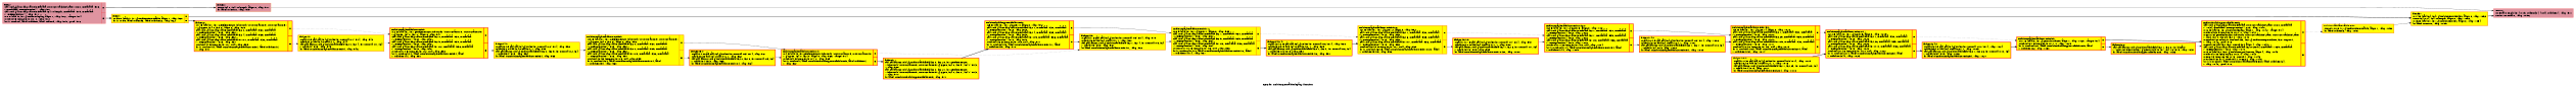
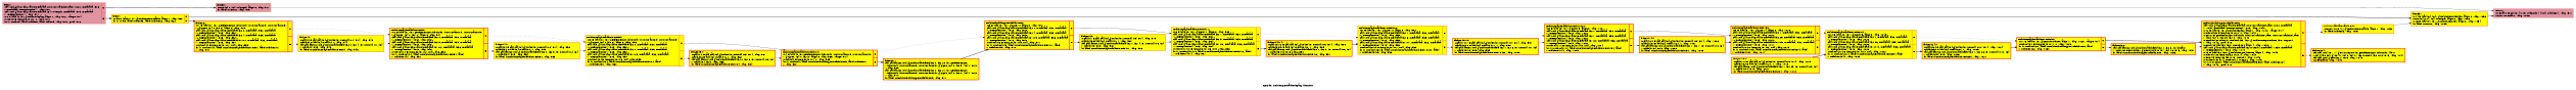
  digraph {
    label="CFG for 'smbios_get_table_legacy' function"
    rankdir=LR
    node [color=red fillcolor=yellow shape=record style=filled penwidth=3.0]
    edge [style=solid]
    n1 [fillcolor="#b70d2870" label="{entry:\l  call void @llvm.dbg.value(metadata %struct.MachineState* %ms, metadata !908,\l... metadata !DIExpression()), !dbg !911\l  call void @llvm.dbg.value(metadata i64* %length, metadata !909, metadata\l... !DIExpression()), !dbg !911\l  %0 = load i8, i8* @smbios_legacy, align 1, !dbg !912, !range !914\l  %tobool = icmp eq i8 %0, 0, !dbg !912\l  br i1 %tobool, label %if.then, label %if.end, !dbg !915, !prof !916\l|{<s0>T|<s1>F}}" penwidth=""]
    n2 [color=darkorange fillcolor="#b70d2870" label="{if.then:                                          \l  store i64 0, i64* %length, align 8, !dbg !917\l  br label %return, !dbg !919\l}" penwidth=""]
    n3 [color=darkorange label="{if.end:                                           \l  %.b5 = load i1, i1* @smbios_immutable, align 1, !dbg !920\l  br i1 %.b5, label %if.end3, label %if.then2, !dbg !922\l|{<s0>T|<s1>F}}"]
    n4 [fillcolor="#b70d2870" label="{return:                                           \l  %retval.0 = phi i8* [ %15, %if.end3 ], [ null, %if.then ], !dbg !911\l  ret i8* %retval.0, !dbg !1056\l}" penwidth=""]
    n5 [color=darkorange label="{if.end3:                                          \l  %14 = load i64, i64* @smbios_entries_len, align 8, !dbg !1052\l  store i64 %14, i64* %length, align 8, !dbg !1053\l  %15 = load i8*, i8** @smbios_entries, align 8, !dbg !1054\l  br label %return, !dbg !1055\l}"]
    n6 [label="{if.then2:                                         \l  %1 = load i8*, i8** getelementptr inbounds (%struct.anon.9, %struct.anon.9*\l... @type0, i64 0, i32 0), align 8, !dbg !923\l  call void @llvm.dbg.value(metadata i32 0, metadata !930, metadata\l... !DIExpression()) #13, !dbg !937\l  call void @llvm.dbg.value(metadata i32 4, metadata !935, metadata\l... !DIExpression()) #13, !dbg !937\l  call void @llvm.dbg.value(metadata i8* %1, metadata !936, metadata\l... !DIExpression()) #13, !dbg !937\l  %tobool.i.i = icmp eq i8* %1, null, !dbg !939\l  br i1 %tobool.i.i, label %smbios_maybe_add_str.exit.i, label %if.then.i.i,\l... !dbg !941\l|{<s0>T|<s1>F}}"]
    n7 [label="{smbios_maybe_add_str.exit.i:                      \l  %2 = load i8*, i8** getelementptr inbounds (%struct.anon.9, %struct.anon.9*\l... @type0, i64 0, i32 1), align 8, !dbg !947\l  call void @llvm.dbg.value(metadata i32 0, metadata !930, metadata\l... !DIExpression()) #13, !dbg !948\l  call void @llvm.dbg.value(metadata i32 5, metadata !935, metadata\l... !DIExpression()) #13, !dbg !948\l  call void @llvm.dbg.value(metadata i8* %2, metadata !936, metadata\l... !DIExpression()) #13, !dbg !948\l  %tobool.i1.i = icmp eq i8* %2, null, !dbg !950\l  br i1 %tobool.i1.i, label %smbios_maybe_add_str.exit5.i, label\l... %if.then.i4.i, !dbg !951\l|{<s0>T|<s1>F}}"]
    n8 [color=darkorange label="{if.then.i.i:                                      \l  %call.i.i = tail call i64 @strlen(i8* nonnull %1) #14, !dbg !942\l  %add.i.i = add i64 %call.i.i, 1, !dbg !944\l  tail call fastcc void @smbios_add_field(i32 0, i32 4, i8* nonnull %1, i64\l... %add.i.i) #13, !dbg !945\l  br label %smbios_maybe_add_str.exit.i, !dbg !946\l}"]
    n9 [color=darkorange label="{smbios_maybe_add_str.exit5.i:                     \l  %3 = load i8*, i8** getelementptr inbounds (%struct.anon.9, %struct.anon.9*\l... @type0, i64 0, i32 2), align 8, !dbg !956\l  call void @llvm.dbg.value(metadata i32 0, metadata !930, metadata\l... !DIExpression()) #13, !dbg !957\l  call void @llvm.dbg.value(metadata i32 8, metadata !935, metadata\l... !DIExpression()) #13, !dbg !957\l  call void @llvm.dbg.value(metadata i8* %3, metadata !936, metadata\l... !DIExpression()) #13, !dbg !957\l  %tobool.i6.i = icmp eq i8* %3, null, !dbg !959\l  br i1 %tobool.i6.i, label %smbios_maybe_add_str.exit10.i, label\l... %if.then.i9.i, !dbg !960\l|{<s0>T|<s1>F}}"]
    n10 [color=darkorange label="{if.then.i4.i:                                     \l  %call.i2.i = tail call i64 @strlen(i8* nonnull %2) #14, !dbg !952\l  %add.i3.i = add i64 %call.i2.i, 1, !dbg !953\l  tail call fastcc void @smbios_add_field(i32 0, i32 5, i8* nonnull %2, i64\l... %add.i3.i) #13, !dbg !954\l  br label %smbios_maybe_add_str.exit5.i, !dbg !955\l}"]
    n11 [label="{smbios_maybe_add_str.exit10.i:                    \l  %4 = load i8, i8* getelementptr inbounds (%struct.anon.9, %struct.anon.9*\l... @type0, i64 0, i32 3), align 8, !dbg !965, !range !914\l  %tobool.i = icmp eq i8 %4, 0, !dbg !965\l  br i1 %tobool.i, label %smbios_build_type_0_fields.exit, label %if.then.i,\l... !dbg !967\l|{<s0>T|<s1>F}}"]
    n12 [label="{if.then.i9.i:                                     \l  %call.i7.i = tail call i64 @strlen(i8* nonnull %3) #14, !dbg !961\l  %add.i8.i = add i64 %call.i7.i, 1, !dbg !962\l  tail call fastcc void @smbios_add_field(i32 0, i32 8, i8* nonnull %3, i64\l... %add.i8.i) #13, !dbg !963\l  br label %smbios_maybe_add_str.exit10.i, !dbg !964\l}"]
    n13 [label="{smbios_build_type_0_fields.exit:                  \l  %5 = load i8*, i8** @type1.0, align 8, !dbg !972\l  call void @llvm.dbg.value(metadata i32 1, metadata !930, metadata\l... !DIExpression()) #13, !dbg !975\l  call void @llvm.dbg.value(metadata i32 4, metadata !935, metadata\l... !DIExpression()) #13, !dbg !975\l  call void @llvm.dbg.value(metadata i8* %5, metadata !936, metadata\l... !DIExpression()) #13, !dbg !975\l  %tobool.i.i6 = icmp eq i8* %5, null, !dbg !977\l  br i1 %tobool.i.i6, label %smbios_maybe_add_str.exit.i11, label\l... %if.then.i.i9, !dbg !978\l|{<s0>T|<s1>F}}"]
    n14 [label="{if.then.i:                                        \l  tail call fastcc void @smbios_add_field(i32 0, i32 20, i8* getelementptr\l... inbounds (%struct.anon.9, %struct.anon.9* @type0, i64 0, i32 5), i64 1) #13,\l... !dbg !968\l  tail call fastcc void @smbios_add_field(i32 0, i32 21, i8* getelementptr\l... inbounds (%struct.anon.9, %struct.anon.9* @type0, i64 0, i32 6), i64 1) #13,\l... !dbg !970\l  br label %smbios_build_type_0_fields.exit, !dbg !971\l}"]
    n15 [color=darkorange label="{smbios_maybe_add_str.exit.i11:                    \l  %6 = load i8*, i8** @type1.1, align 8, !dbg !983\l  call void @llvm.dbg.value(metadata i32 1, metadata !930, metadata\l... !DIExpression()) #13, !dbg !984\l  call void @llvm.dbg.value(metadata i32 5, metadata !935, metadata\l... !DIExpression()) #13, !dbg !984\l  call void @llvm.dbg.value(metadata i8* %6, metadata !936, metadata\l... !DIExpression()) #13, !dbg !984\l  %tobool.i1.i10 = icmp eq i8* %6, null, !dbg !986\l  br i1 %tobool.i1.i10, label %smbios_maybe_add_str.exit5.i16, label\l... %if.then.i4.i14, !dbg !987\l|{<s0>T|<s1>F}}"]
    n16 [color=darkorange label="{if.then.i.i9:                                     \l  %call.i.i7 = tail call i64 @strlen(i8* nonnull %5) #14, !dbg !979\l  %add.i.i8 = add i64 %call.i.i7, 1, !dbg !980\l  tail call fastcc void @smbios_add_field(i32 1, i32 4, i8* nonnull %5, i64\l... %add.i.i8) #13, !dbg !981\l  br label %smbios_maybe_add_str.exit.i11, !dbg !982\l}"]
    n17 [color=darkorange label="{smbios_maybe_add_str.exit5.i16:                   \l  %7 = load i8*, i8** @type1.2, align 8, !dbg !992\l  call void @llvm.dbg.value(metadata i32 1, metadata !930, metadata\l... !DIExpression()) #13, !dbg !993\l  call void @llvm.dbg.value(metadata i32 6, metadata !935, metadata\l... !DIExpression()) #13, !dbg !993\l  call void @llvm.dbg.value(metadata i8* %7, metadata !936, metadata\l... !DIExpression()) #13, !dbg !993\l  %tobool.i6.i15 = icmp eq i8* %7, null, !dbg !995\l  br i1 %tobool.i6.i15, label %smbios_maybe_add_str.exit10.i20, label\l... %if.then.i9.i19, !dbg !996\l|{<s0>T|<s1>F}}"]
    n18 [label="{if.then.i4.i14:                                   \l  %call.i2.i12 = tail call i64 @strlen(i8* nonnull %6) #14, !dbg !988\l  %add.i3.i13 = add i64 %call.i2.i12, 1, !dbg !989\l  tail call fastcc void @smbios_add_field(i32 1, i32 5, i8* nonnull %6, i64\l... %add.i3.i13) #13, !dbg !990\l  br label %smbios_maybe_add_str.exit5.i16, !dbg !991\l}"]
    n19 [label="{smbios_maybe_add_str.exit10.i20:                  \l  %8 = load i8*, i8** @type1.3, align 8, !dbg !1001\l  call void @llvm.dbg.value(metadata i32 1, metadata !930, metadata\l... !DIExpression()) #13, !dbg !1002\l  call void @llvm.dbg.value(metadata i32 7, metadata !935, metadata\l... !DIExpression()) #13, !dbg !1002\l  call void @llvm.dbg.value(metadata i8* %8, metadata !936, metadata\l... !DIExpression()) #13, !dbg !1002\l  %tobool.i11.i = icmp eq i8* %8, null, !dbg !1004\l  br i1 %tobool.i11.i, label %smbios_maybe_add_str.exit15.i, label\l... %if.then.i14.i, !dbg !1005\l|{<s0>T|<s1>F}}"]
    n20 [label="{if.then.i9.i19:                                   \l  %call.i7.i17 = tail call i64 @strlen(i8* nonnull %7) #14, !dbg !997\l  %add.i8.i18 = add i64 %call.i7.i17, 1, !dbg !998\l  tail call fastcc void @smbios_add_field(i32 1, i32 6, i8* nonnull %7, i64\l... %add.i8.i18) #13, !dbg !999\l  br label %smbios_maybe_add_str.exit10.i20, !dbg !1000\l}"]
    n21 [label="{smbios_maybe_add_str.exit15.i:                    \l  %9 = load i8*, i8** @type1.4, align 8, !dbg !1010\l  call void @llvm.dbg.value(metadata i32 1, metadata !930, metadata\l... !DIExpression()) #13, !dbg !1011\l  call void @llvm.dbg.value(metadata i32 25, metadata !935, metadata\l... !DIExpression()) #13, !dbg !1011\l  call void @llvm.dbg.value(metadata i8* %9, metadata !936, metadata\l... !DIExpression()) #13, !dbg !1011\l  %tobool.i16.i = icmp eq i8* %9, null, !dbg !1013\l  br i1 %tobool.i16.i, label %smbios_maybe_add_str.exit20.i, label\l... %if.then.i19.i, !dbg !1014\l|{<s0>T|<s1>F}}"]
    n22 [label="{if.then.i14.i:                                    \l  %call.i12.i = tail call i64 @strlen(i8* nonnull %8) #14, !dbg !1006\l  %add.i13.i = add i64 %call.i12.i, 1, !dbg !1007\l  tail call fastcc void @smbios_add_field(i32 1, i32 7, i8* nonnull %8, i64\l... %add.i13.i) #13, !dbg !1008\l  br label %smbios_maybe_add_str.exit15.i, !dbg !1009\l}"]
-   n23 [label="{smbios_maybe_add_str.exit20.i:                    \l  %10 = load i8*, i8** @type1.5, align 8, !dbg !1019\l  call void @llvm.dbg.value(metadata i32 1, metadata !930, metadata\l... !DIExpression()) #13, !dbg !1020\l  call void @llvm.dbg.value(metadata i32 26, metadata !935, metadata\l... !DIExpression()) #13, !dbg !1020\l  call void @llvm.dbg.value(metadata i8* %10, metadata !936, metadata\l... !DIExpression()) #13, !dbg !1020\l  %tobool.i21.i = icmp eq i8* %10, null, !dbg !1022\l  br i1 %tobool.i21.i, label %smbios_maybe_add_str.exit25.i, label\l... %if.then.i24.i, !dbg !1023\l|{<s0>T|<s1>F}}"]
+   n23 [color=darkorange label="{smbios_maybe_add_str.exit20.i:                    \l  %10 = load i8*, i8** @type1.5, align 8, !dbg !1019\l  call void @llvm.dbg.value(metadata i32 1, metadata !930, metadata\l... !DIExpression()) #13, !dbg !1020\l  call void @llvm.dbg.value(metadata i32 26, metadata !935, metadata\l... !DIExpression()) #13, !dbg !1020\l  call void @llvm.dbg.value(metadata i8* %10, metadata !936, metadata\l... !DIExpression()) #13, !dbg !1020\l  %tobool.i21.i = icmp eq i8* %10, null, !dbg !1022\l  br i1 %tobool.i21.i, label %smbios_maybe_add_str.exit25.i, label\l... %if.then.i24.i, !dbg !1023\l|{<s0>T|<s1>F}}"]
    n24 [label="{smbios_maybe_add_str.exit25.i:                    \l  %11 = load i8, i8* @qemu_uuid_set, align 1, !dbg !1028, !range !914\l  %tobool.i21 = icmp eq i8 %11, 0, !dbg !1028\l  br i1 %tobool.i21, label %smbios_build_type_1_fields.exit, label\l... %if.then.i22, !dbg !1030\l|{<s0>T|<s1>F}}"]
    n25 [label="{if.then.i24.i:                                    \l  %call.i22.i = tail call i64 @strlen(i8* nonnull %10) #14, !dbg !1024\l  %add.i23.i = add i64 %call.i22.i, 1, !dbg !1025\l  tail call fastcc void @smbios_add_field(i32 1, i32 26, i8* nonnull %10, i64\l... %add.i23.i) #13, !dbg !1026\l  br label %smbios_maybe_add_str.exit25.i, !dbg !1027\l}"]
    n26 [label="{if.then.i19.i:                                    \l  %call.i17.i = tail call i64 @strlen(i8* nonnull %9) #14, !dbg !1015\l  %add.i18.i = add i64 %call.i17.i, 1, !dbg !1016\l  tail call fastcc void @smbios_add_field(i32 1, i32 25, i8* nonnull %9, i64\l... %add.i18.i) #13, !dbg !1017\l  br label %smbios_maybe_add_str.exit20.i, !dbg !1018\l}"]
    n27 [label="{smbios_build_type_1_fields.exit:                  \l  call void @llvm.dbg.value(metadata %struct.MachineState* %ms, metadata\l... !1034, metadata !DIExpression()) #13, !dbg !1040\l  %12 = load i8, i8* @smbios_legacy, align 1, !dbg !1042, !range !914\l  %tobool.i23 = icmp eq i8 %12, 0, !dbg !1042\l  %cpus.i = getelementptr inbounds %struct.MachineState, %struct.MachineState*\l... %ms, i64 0, i32 29, i32 0, !dbg !1042\l  %cond.in.i = select i1 %tobool.i23, i32* @smbios_smp_sockets, i32* %cpus.i,\l... !dbg !1042, !prof !916\l  %cond.i = load i32, i32* %cond.in.i, align 4, !dbg !1042\l  call void @llvm.dbg.value(metadata i32 %cond.i, metadata !1039, metadata\l... !DIExpression()) #13, !dbg !1040\l  %13 = load i32, i32* @smbios_type4_count, align 4, !dbg !1043\l  %tobool1.i = icmp eq i32 %13, 0, !dbg !1043\l  %cmp.i = icmp eq i32 %13, %cond.i, !dbg !1045\l  %or.cond.i = or i1 %tobool1.i, %cmp.i, !dbg !1046\l  br i1 %or.cond.i, label %smbios_validate_table.exit, label %if.then.i24,\l... !dbg !1046, !prof !916\l|{<s0>T|<s1>F}}"]
    n28 [label="{if.then.i22:                                      \l  tail call fastcc void @smbios_add_field(i32 1, i32 8, i8* bitcast\l... (%struct.QemuUUID* @qemu_uuid to i8*), i64 16) #13, !dbg !1031\l  br label %smbios_build_type_1_fields.exit, !dbg !1033\l}"]
    n29 [color=darkorange label="{smbios_validate_table.exit:                       \l  store i1 true, i1* @smbios_immutable, align 1, !dbg !1050\l  br label %if.end3, !dbg !1051\l}"]
+   n30 [label="{if.then.i24:                                      \l  tail call void (i8*, ...) @error_report(i8* getelementptr inbounds ([49 x\l... i8], [49 x i8]* @.str.41, i64 0, i64 0), i32 %cond.i, i32 %13) #13, !dbg !1047\l  tail call void @exit(i32 1) #15, !dbg !1049\l  unreachable, !dbg !1049\l}"]
    n1 -> n2 [style=bold tailport=s0]
    n1 -> n3 [style=bold tailport=s1]
    n2 -> n4
    n3 -> n5 [style=bold tailport=s0]
    n3 -> n6 [style=bold tailport=s1]
    n5 -> n4 [style=bold]
    n6 -> n7 [style=dotted tailport=s0]
    n6 -> n8 [style=dotted tailport=s1]
+   n7 -> n9 [style=dotted tailport=s0]
    n7 -> n10 [style=dotted tailport=s1]
    n8 -> n7 [style=dotted]
    n9 -> n11 [tailport=s0]
    n9 -> n12 [tailport=s1]
    n10 -> n9
-   n11 -> n16 [style=dotted tailport=s0]
+   n11 -> n13 [style=dotted tailport=s0]
    n11 -> n14 [style=bold tailport=s1]
    n12 -> n11
    n13 -> n15 [tailport=s0]
    n13 -> n16 [tailport=s1]
    n14 -> n13 [style=bold]
    n15 -> n17 [style=dotted tailport=s0]
    n15 -> n18 [style=bold tailport=s1]
    n16 -> n15
    n17 -> n19 [style=dotted tailport=s0]
    n17 -> n20 [tailport=s1]
    n18 -> n17 [style=bold]
    n19 -> n21 [tailport=s0]
    n19 -> n22 [tailport=s1]
    n20 -> n19
    n21 -> n23 [style=dotted tailport=s0]
    n22 -> n21 [style=bold]
    n23 -> n24 [style=dotted tailport=s0]
    n23 -> n25 [style=bold tailport=s1]
    n24 -> n27 [style=bold tailport=s0]
    n24 -> n28 [tailport=s1]
    n25 -> n24 [style=bold]
    n26 -> n23 [style=bold]
    n27 -> n29 [style=dotted tailport=s0]
+   n27 -> n30 [tailport=s1]
    n28 -> n27 [style=dotted]
    n29 -> n5
  }
